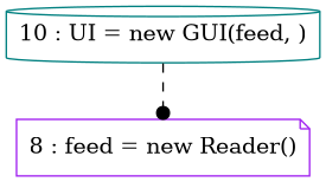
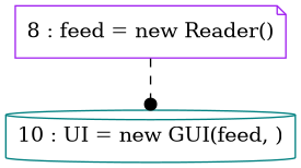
  digraph {
    "8 : feed = new Reader()" [color=purple shape=note]
    "10 : UI = new GUI(feed, )" [color=teal shape=cylinder]
-   "10 : UI = new GUI(feed, )" -> "8 : feed = new Reader()" [style=dashed arrowhead=dot]
+   "8 : feed = new Reader()" -> "10 : UI = new GUI(feed, )" [style=dashed arrowhead=dot]
  }
